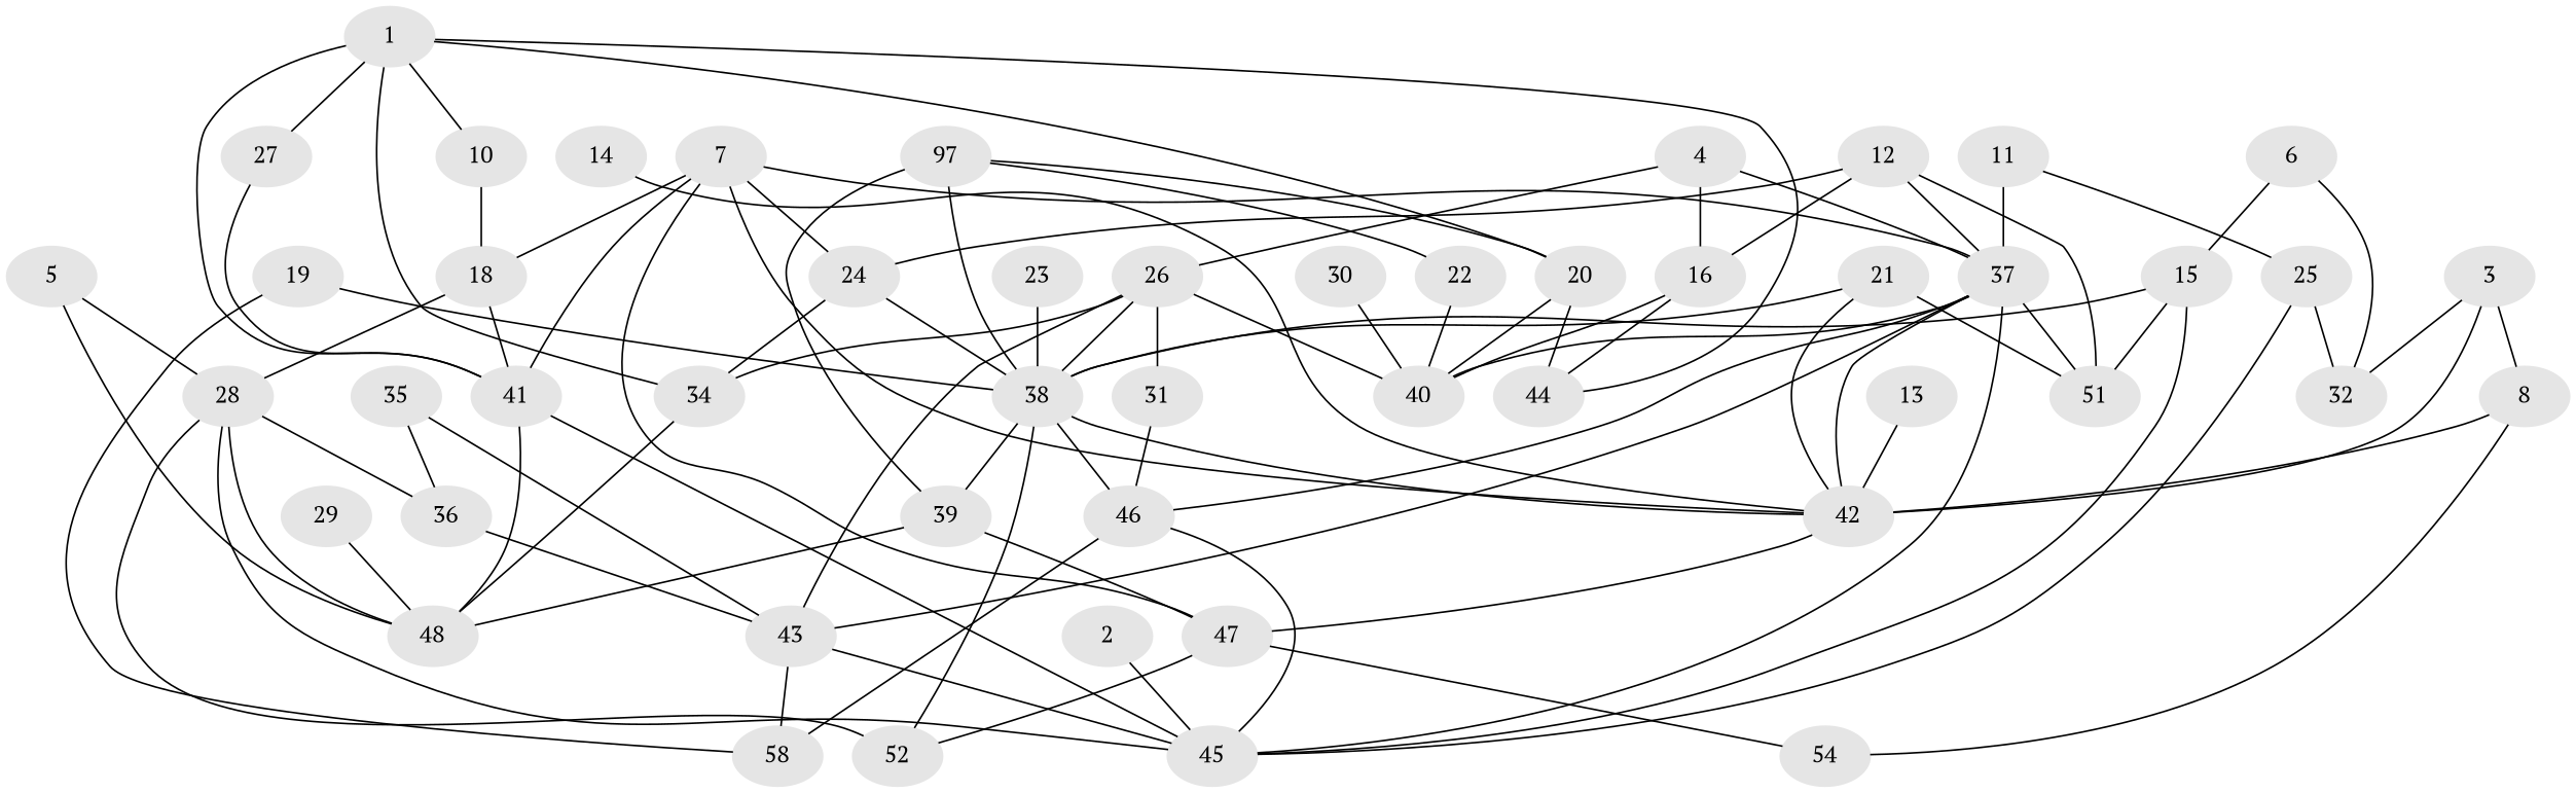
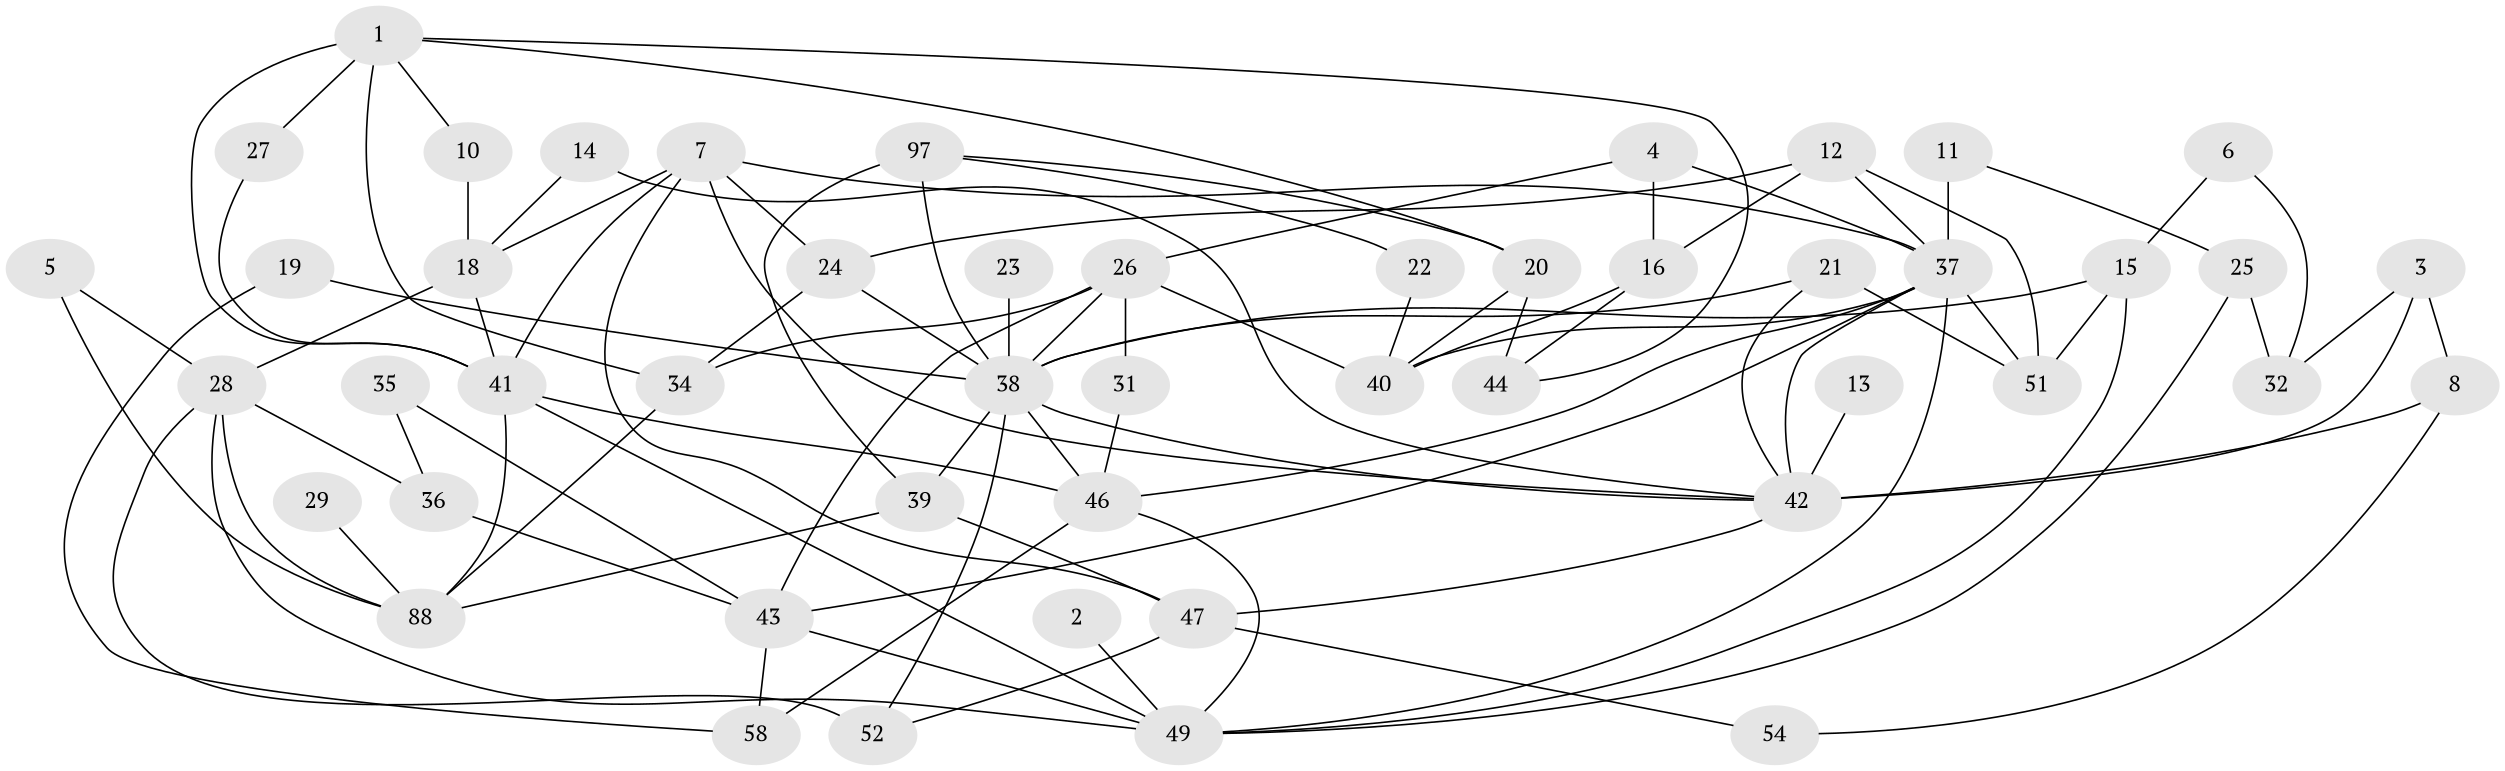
  graph {
    fontname="PT Serif"
    node [color=gray90 fontname="PT Serif" style=filled]
    edge [fontname="PT Serif" weight=1.0]
    1
    10
    20
    27
    34
    41
    44
    18
    40
-   48
-   49 [label=45]
+   48 [label=88]
+   49
    46
    2
    3
    8
    32
    42
    54
    47
    4
    16
    26
    37
    38
    31
    43
    51
    5
    28
    36
    52
    6
    15
    7
    24
    11
    25
    12
    13
    14
    39
    n42 [label=97]
    22
    19
    n45 [label=58]
    21
    23
    29
-   30
    35
    1 -- 10
    1 -- 20
    1 -- 27
    1 -- 34 [weight=2.0]
    1 -- 41
    1 -- 44
    10 -- 18
    20 -- 44
    20 -- 40
    27 -- 41
    34 -- 48
    41 -- 48
    41 -- 49
+   41 -- 46
    18 -- 41
    18 -- 28
    46 -- 49
    46 -- n45
    2 -- 49
    3 -- 8
    3 -- 32
    3 -- 42
    8 -- 42
    8 -- 54
    42 -- 47
    47 -- 54
    47 -- 52
    4 -- 16
    4 -- 26
    4 -- 37
    16 -- 44
    16 -- 40
    26 -- 34
    26 -- 40
    26 -- 38
    26 -- 31
    26 -- 43
    37 -- 40
    37 -- 49
    37 -- 46
    37 -- 42
    37 -- 43 [weight=2.0]
    37 -- 51
    38 -- 46 [weight=2.0]
    38 -- 42
    38 -- 52
    38 -- 39
    31 -- 46
    43 -- 49
    43 -- n45
    5 -- 48
    5 -- 28
    28 -- 48
    28 -- 49
    28 -- 36
    28 -- 52
    36 -- 43
    6 -- 32
    6 -- 15
    15 -- 49
    15 -- 38
    15 -- 51
    7 -- 41
    7 -- 18
    7 -- 42
    7 -- 47
    7 -- 37
    7 -- 24
    24 -- 34
    24 -- 38
    11 -- 37 [weight=2.0]
    11 -- 25
    25 -- 49
    25 -- 32
    12 -- 16
    12 -- 37
    12 -- 51
    12 -- 24
    13 -- 42
+   14 -- 18
    14 -- 42
    39 -- 48
    39 -- 47
    n42 -- 20
    n42 -- 38
    n42 -- 39 [weight=2.0]
    n42 -- 22
    22 -- 40
    19 -- 38
    19 -- n45
    21 -- 42
    21 -- 38
    21 -- 51
    23 -- 38
    29 -- 48
-   30 -- 40
    35 -- 43
    35 -- 36
  }
